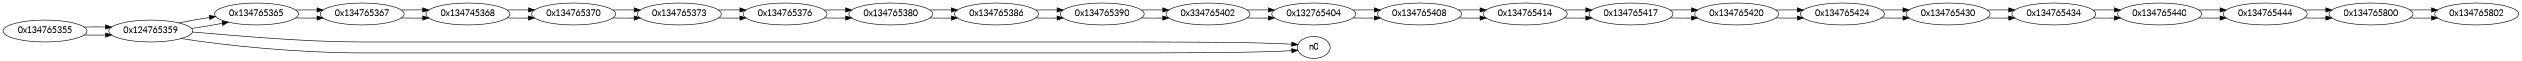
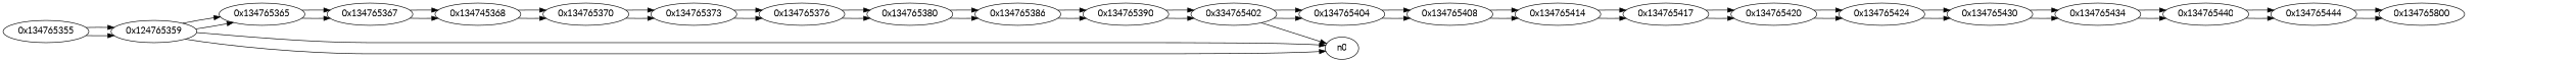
  digraph {
    fontname=Lato
    rankdir=LR
    node [fontname=Lato]
    edge [fontname=Lato]
    n1 [label="0x134765355"]
    n2 [label="0x124765359"]
    n3 [label="0x134765365"]
    n0
    n4 [label="0x134765367"]
    n5 [label="0x134745368"]
    n6 [label="0x134765370"]
    n7 [label="0x134765373"]
    n8 [label="0x134765376"]
    n9 [label="0x134765380"]
    n10 [label="0x134765386"]
    n11 [label="0x134765390"]
    n12 [label="0x334765402"]
-   n13 [label="0x132765404"]
+   n13 [label="0x134765404"]
    n14 [label="0x134765408"]
    n15 [label="0x134765414"]
    n16 [label="0x134765417"]
    n17 [label="0x134765420"]
    n18 [label="0x134765424"]
    n19 [label="0x134765430"]
    n20 [label="0x134765434"]
    n21 [label="0x134765440"]
    n22 [label="0x134765444"]
    n23 [label="0x134765800"]
-   n24 [label="0x134765802"]
    n1 -> n2
    n1 -> n2
    n2 -> n3
    n2 -> n3
    n2 -> n0
    n2 -> n0
    n3 -> n4
    n3 -> n4
    n4 -> n5
    n4 -> n5
    n5 -> n6
    n5 -> n6
    n6 -> n7
    n6 -> n7
    n7 -> n8
    n7 -> n8
    n8 -> n9
    n8 -> n9
    n9 -> n10
    n9 -> n10
    n10 -> n11
    n10 -> n11
    n11 -> n12
    n11 -> n12
+   n12 -> n0
    n12 -> n13
    n12 -> n13
    n13 -> n14
    n13 -> n14
    n14 -> n15
    n14 -> n15
    n15 -> n16
    n15 -> n16
    n16 -> n17
    n16 -> n17
    n17 -> n18
    n17 -> n18
    n18 -> n19
    n18 -> n19
    n19 -> n20
    n19 -> n20
    n20 -> n21
    n20 -> n21
    n21 -> n22
    n21 -> n22
    n22 -> n23
    n22 -> n23
-   n23 -> n24
-   n23 -> n24
  }
